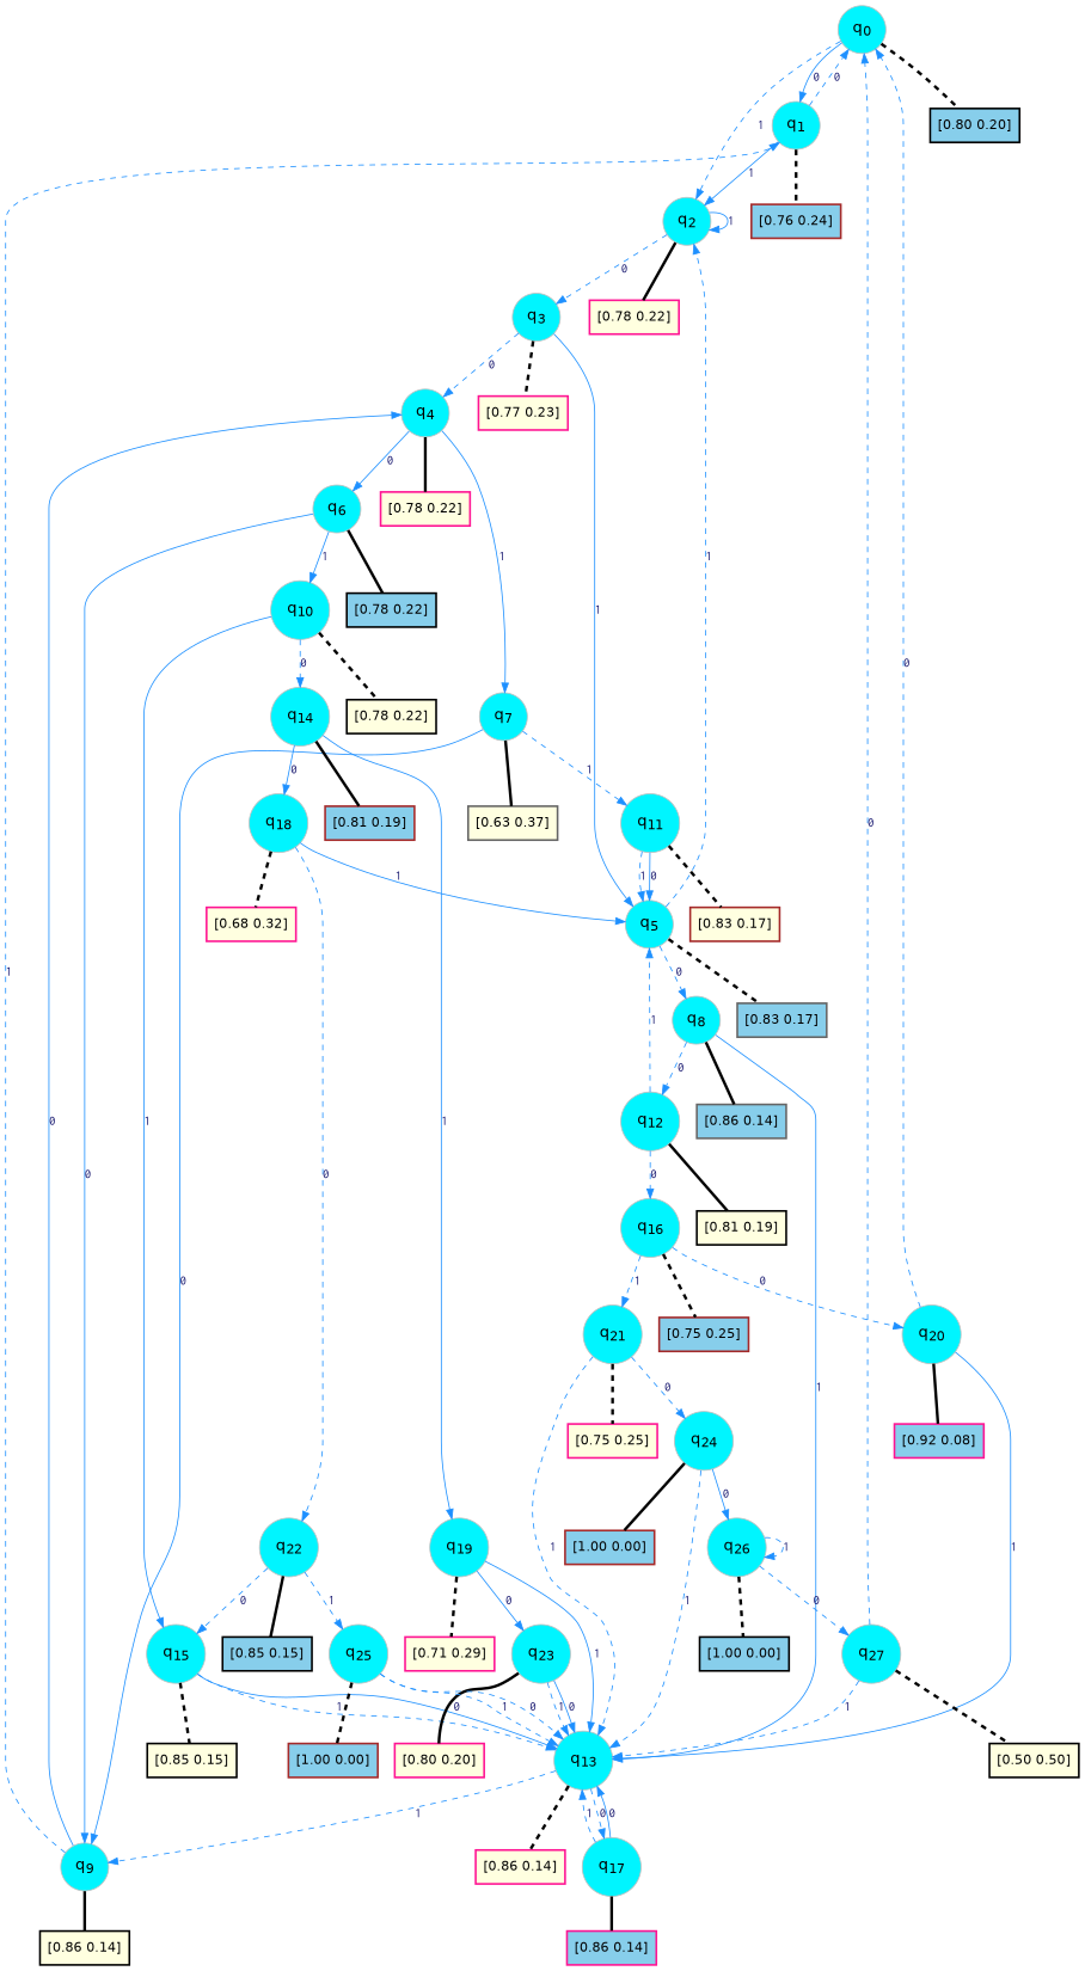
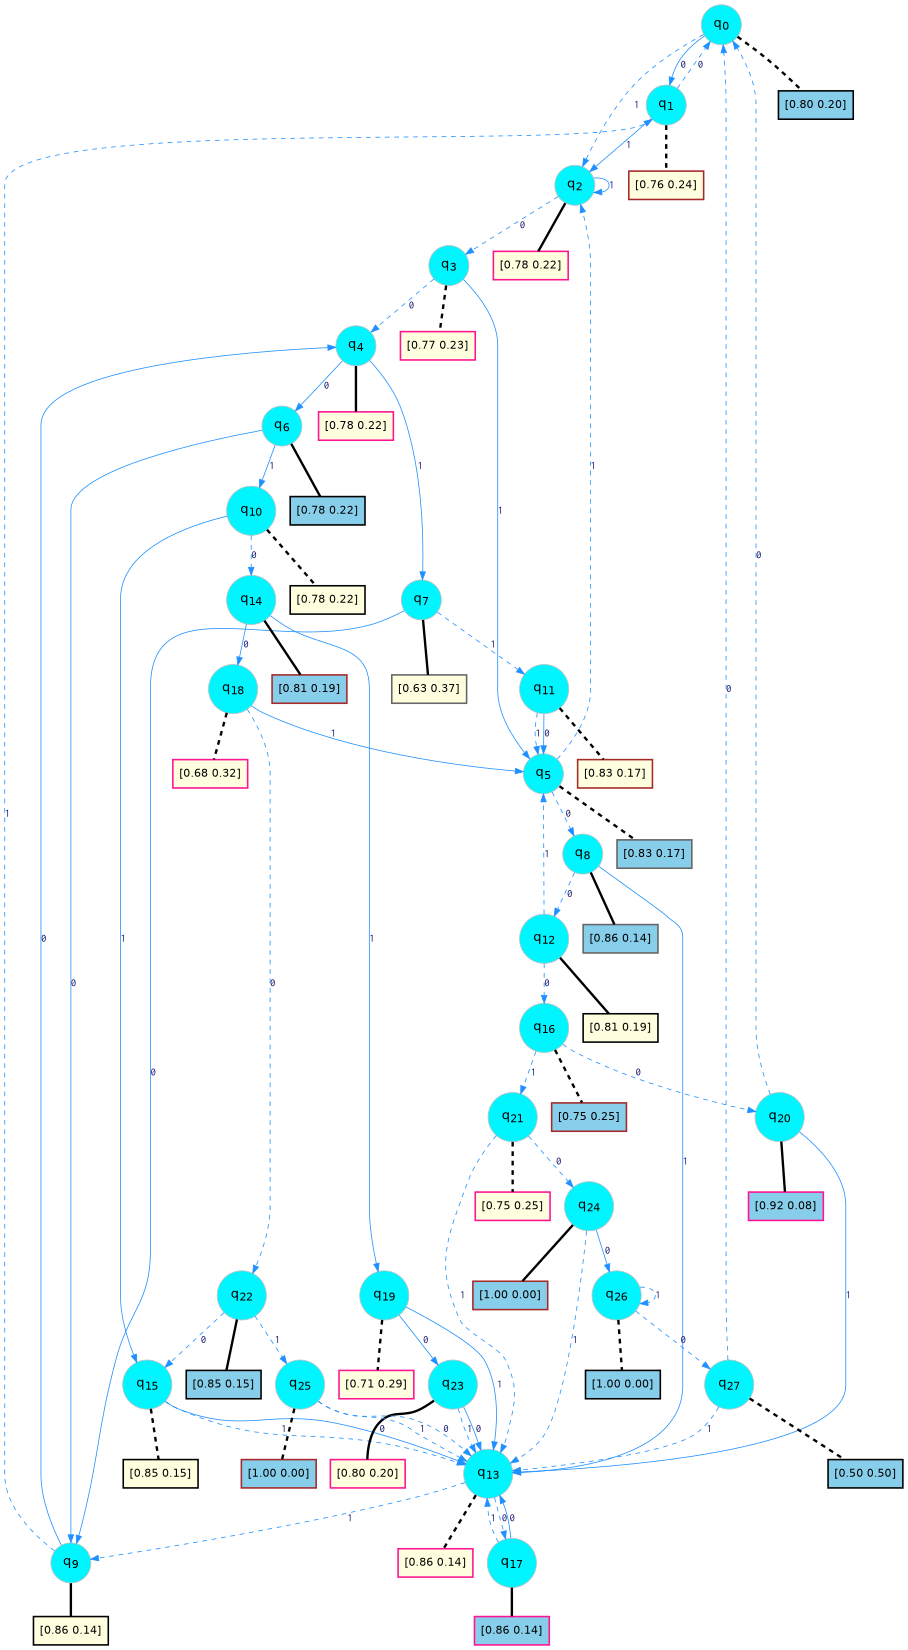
  digraph {
    rankdir=TD
    node [color=gray fillcolor=turquoise1 fontcolor=black fontname=Helvetica fontsize=16 fontweight=bold shape=circle style=filled]
    edge [arrowsize=1 color=dodgerblue1 fontcolor=midnightblue fontname=courier fontweight=bold penwidth=1 style=dashed weight=20]
    n1 [label=<q<SUB>0</SUB>>]
    n2 [label=<q<SUB>1</SUB>>]
    n3 [label=<q<SUB>2</SUB>>]
    n4 [color=black fillcolor=skyblue fontsize=14 label="[0.80 0.20]" penwidth=2 shape=box]
-   n5 [color=brown fillcolor=skyblue fontsize=14 label="[0.76 0.24]" penwidth=2 shape=box]
+   n5 [color=brown fillcolor=lightyellow fontsize=14 label="[0.76 0.24]" penwidth=2 shape=box]
    n6 [label=<q<SUB>3</SUB>>]
    n7 [color=deeppink fillcolor=lightyellow fontsize=14 label="[0.78 0.22]" penwidth=2 shape=box]
    n8 [label=<q<SUB>4</SUB>>]
    n9 [label=<q<SUB>5</SUB>>]
    n10 [color=deeppink fillcolor=lightyellow fontsize=14 label="[0.77 0.23]" penwidth=2 shape=box]
    n11 [label=<q<SUB>6</SUB>>]
    n12 [label=<q<SUB>7</SUB>>]
    n13 [color=deeppink fillcolor=lightyellow fontsize=14 label="[0.78 0.22]" penwidth=2 shape=box]
    n14 [label=<q<SUB>8</SUB>>]
    n15 [color=gray40 fillcolor=skyblue fontsize=14 label="[0.83 0.17]" penwidth=2 shape=box]
    n16 [label=<q<SUB>9</SUB>>]
    n17 [label=<q<SUB>10</SUB>>]
    n18 [color=black fillcolor=skyblue fontsize=14 label="[0.78 0.22]" penwidth=2 shape=box]
    n19 [label=<q<SUB>11</SUB>>]
    n20 [color=gray40 fillcolor=lightyellow fontsize=14 label="[0.63 0.37]" penwidth=2 shape=box]
    n21 [label=<q<SUB>12</SUB>>]
    n22 [label=<q<SUB>13</SUB>>]
    n23 [color=gray40 fillcolor=skyblue fontsize=14 label="[0.86 0.14]" penwidth=2 shape=box]
    n24 [color=black fillcolor=lightyellow fontsize=14 label="[0.86 0.14]" penwidth=2 shape=box]
    n25 [label=<q<SUB>14</SUB>>]
    n26 [label=<q<SUB>15</SUB>>]
    n27 [color=black fillcolor=lightyellow fontsize=14 label="[0.78 0.22]" penwidth=2 shape=box]
    n28 [color=brown fillcolor=lightyellow fontsize=14 label="[0.83 0.17]" penwidth=2 shape=box]
    n29 [label=<q<SUB>16</SUB>>]
    n30 [color=black fillcolor=lightyellow fontsize=14 label="[0.81 0.19]" penwidth=2 shape=box]
    n31 [label=<q<SUB>17</SUB>>]
    n32 [color=deeppink fillcolor=lightyellow fontsize=14 label="[0.86 0.14]" penwidth=2 shape=box]
    n33 [label=<q<SUB>18</SUB>>]
    n34 [label=<q<SUB>19</SUB>>]
    n35 [color=brown fillcolor=skyblue fontsize=14 label="[0.81 0.19]" penwidth=2 shape=box]
    n36 [color=black fillcolor=lightyellow fontsize=14 label="[0.85 0.15]" penwidth=2 shape=box]
    n37 [label=<q<SUB>20</SUB>>]
    n38 [label=<q<SUB>21</SUB>>]
    n39 [color=brown fillcolor=skyblue fontsize=14 label="[0.75 0.25]" penwidth=2 shape=box]
    n40 [color=deeppink fillcolor=skyblue fontsize=14 label="[0.86 0.14]" penwidth=2 shape=box]
    n41 [label=<q<SUB>22</SUB>>]
    n42 [color=deeppink fillcolor=lightyellow fontsize=14 label="[0.68 0.32]" penwidth=2 shape=box]
    n43 [label=<q<SUB>23</SUB>>]
    n44 [color=deeppink fillcolor=lightyellow fontsize=14 label="[0.71 0.29]" penwidth=2 shape=box]
    n45 [color=deeppink fillcolor=skyblue fontsize=14 label="[0.92 0.08]" penwidth=2 shape=box]
    n46 [label=<q<SUB>24</SUB>>]
    n47 [color=deeppink fillcolor=lightyellow fontsize=14 label="[0.75 0.25]" penwidth=2 shape=box]
    n48 [label=<q<SUB>25</SUB>>]
    n49 [color=black fillcolor=skyblue fontsize=14 label="[0.85 0.15]" penwidth=2 shape=box]
    n50 [color=deeppink fillcolor=lightyellow fontsize=14 label="[0.80 0.20]" penwidth=2 shape=box]
    n51 [label=<q<SUB>26</SUB>>]
    n52 [color=brown fillcolor=skyblue fontsize=14 label="[1.00 0.00]" penwidth=2 shape=box]
    n53 [color=brown fillcolor=skyblue fontsize=14 label="[1.00 0.00]" penwidth=2 shape=box]
    n54 [label=<q<SUB>27</SUB>>]
    n55 [color=black fillcolor=skyblue fontsize=14 label="[1.00 0.00]" penwidth=2 shape=box]
-   n56 [color=black fillcolor=lightyellow fontsize=14 label="[0.50 0.50]" penwidth=2 shape=box]
+   n56 [color=black fillcolor=skyblue fontsize=14 label="[0.50 0.50]" penwidth=2 shape=box]
    n1 -> n2 [label=0 style=solid]
    n1 -> n3 [label=1]
    n1 -> n4 [arrowhead=none color=black penwidth=3]
    n2 -> n1 [label=0]
    n2 -> n3 [label=1 style=solid]
    n2 -> n5 [arrowhead=none color=black penwidth=3]
    n3 -> n3 [label=1 style=solid]
    n3 -> n6 [label=0]
    n3 -> n7 [arrowhead=none color=black penwidth=3 style=solid]
    n6 -> n8 [label=0]
    n6 -> n9 [label=1 style=solid]
    n6 -> n10 [arrowhead=none color=black penwidth=3]
    n8 -> n11 [label=0 style=solid]
    n8 -> n12 [label=1 style=solid]
    n8 -> n13 [arrowhead=none color=black penwidth=3 style=solid]
    n9 -> n3 [label=1]
    n9 -> n14 [label=0]
    n9 -> n15 [arrowhead=none color=black penwidth=3]
    n11 -> n16 [label=0 style=solid]
    n11 -> n17 [label=1 style=solid]
    n11 -> n18 [arrowhead=none color=black penwidth=3 style=solid]
    n12 -> n16 [label=0 style=solid]
    n12 -> n19 [label=1]
    n12 -> n20 [arrowhead=none color=black penwidth=3 style=solid]
    n14 -> n21 [label=0]
    n14 -> n22 [label=1 style=solid]
    n14 -> n23 [arrowhead=none color=black penwidth=3 style=solid]
    n16 -> n2 [label=1]
    n16 -> n8 [label=0 style=solid]
    n16 -> n24 [arrowhead=none color=black penwidth=3 style=solid]
    n17 -> n25 [label=0]
    n17 -> n26 [label=1 style=solid]
    n17 -> n27 [arrowhead=none color=black penwidth=3]
    n19 -> n9 [label=0 style=solid]
    n19 -> n9 [label=1]
    n19 -> n28 [arrowhead=none color=black penwidth=3]
    n21 -> n9 [label=1]
    n21 -> n29 [label=0]
    n21 -> n30 [arrowhead=none color=black penwidth=3 style=solid]
    n22 -> n16 [label=1]
    n22 -> n31 [label=0]
    n22 -> n32 [arrowhead=none color=black penwidth=3]
    n25 -> n33 [label=0 style=solid]
    n25 -> n34 [label=1 style=solid]
    n25 -> n35 [arrowhead=none color=black penwidth=3 style=solid]
    n26 -> n22 [label=0 style=solid]
    n26 -> n22 [label=1]
    n26 -> n36 [arrowhead=none color=black penwidth=3]
    n29 -> n37 [label=0]
    n29 -> n38 [label=1]
    n29 -> n39 [arrowhead=none color=black penwidth=3]
    n31 -> n22 [label=0 style=solid]
    n31 -> n22 [label=1]
    n31 -> n40 [arrowhead=none color=black penwidth=3 style=solid]
    n33 -> n9 [label=1 style=solid]
    n33 -> n41 [label=0]
    n33 -> n42 [arrowhead=none color=black penwidth=3]
    n34 -> n22 [label=1 style=solid]
    n34 -> n43 [label=0 style=solid]
    n34 -> n44 [arrowhead=none color=black penwidth=3]
    n37 -> n1 [label=0]
    n37 -> n22 [label=1 style=solid]
    n37 -> n45 [arrowhead=none color=black penwidth=3 style=solid]
    n38 -> n22 [label=1]
    n38 -> n46 [label=0]
    n38 -> n47 [arrowhead=none color=black penwidth=3]
    n41 -> n26 [label=0]
    n41 -> n48 [label=1]
    n41 -> n49 [arrowhead=none color=black penwidth=3 style=solid]
    n43 -> n22 [label=0 style=solid]
    n43 -> n22 [label=1]
    n43 -> n50 [arrowhead=none color=black penwidth=3 style=solid]
    n46 -> n22 [label=1]
    n46 -> n51 [label=0 style=solid]
    n46 -> n52 [arrowhead=none color=black penwidth=3 style=solid]
    n48 -> n22 [label=0]
    n48 -> n22 [label=1]
    n48 -> n53 [arrowhead=none color=black penwidth=3]
    n51 -> n51 [label=1]
    n51 -> n54 [label=0]
    n51 -> n55 [arrowhead=none color=black penwidth=3]
    n54 -> n1 [label=0]
    n54 -> n22 [label=1]
    n54 -> n56 [arrowhead=none color=black penwidth=3]
  }
